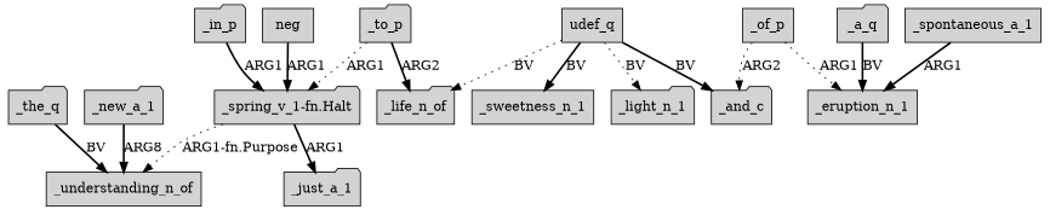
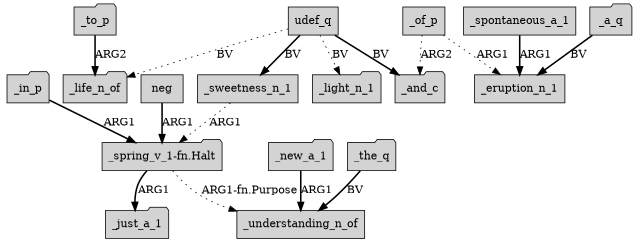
  digraph {
    node [shape=folder style=filled]
    edge [style=bold]
    "_spring_v_1-fn.Halt"
    _understanding_n_of [shape=box]
    _just_a_1
    _a_q
    _eruption_n_1 [shape=box]
    _in_p
    _spontaneous_a_1 [shape=box]
    _of_p [shape=box]
    _and_c
    udef_q [shape=box]
    _sweetness_n_1 [shape=box]
    _life_n_of
    _light_n_1
    _new_a_1
    _to_p
    neg [shape=box]
    _the_q
    "_spring_v_1-fn.Halt" -> _understanding_n_of [label="ARG1-fn.Purpose" style=dotted]
    "_spring_v_1-fn.Halt" -> _just_a_1 [label=ARG1]
    _a_q -> _eruption_n_1 [label=BV]
    _in_p -> "_spring_v_1-fn.Halt" [label=ARG1]
    _spontaneous_a_1 -> _eruption_n_1 [label=ARG1]
    _of_p -> _eruption_n_1 [label=ARG1 style=dotted]
    _of_p -> _and_c [label=ARG2 style=dotted]
    udef_q -> _and_c [label=BV]
    udef_q -> _sweetness_n_1 [label=BV]
    udef_q -> _life_n_of [label=BV style=dotted]
    udef_q -> _light_n_1 [label=BV style=dotted]
-   _new_a_1 -> _understanding_n_of [label=ARG8]
-   _to_p -> "_spring_v_1-fn.Halt" [label=ARG1 style=dotted]
+   _new_a_1 -> _understanding_n_of [label=ARG1]
+   _sweetness_n_1 -> "_spring_v_1-fn.Halt" [label=ARG1 style=dotted]
    _to_p -> _life_n_of [label=ARG2]
    neg -> "_spring_v_1-fn.Halt" [label=ARG1]
    _the_q -> _understanding_n_of [label=BV]
  }
